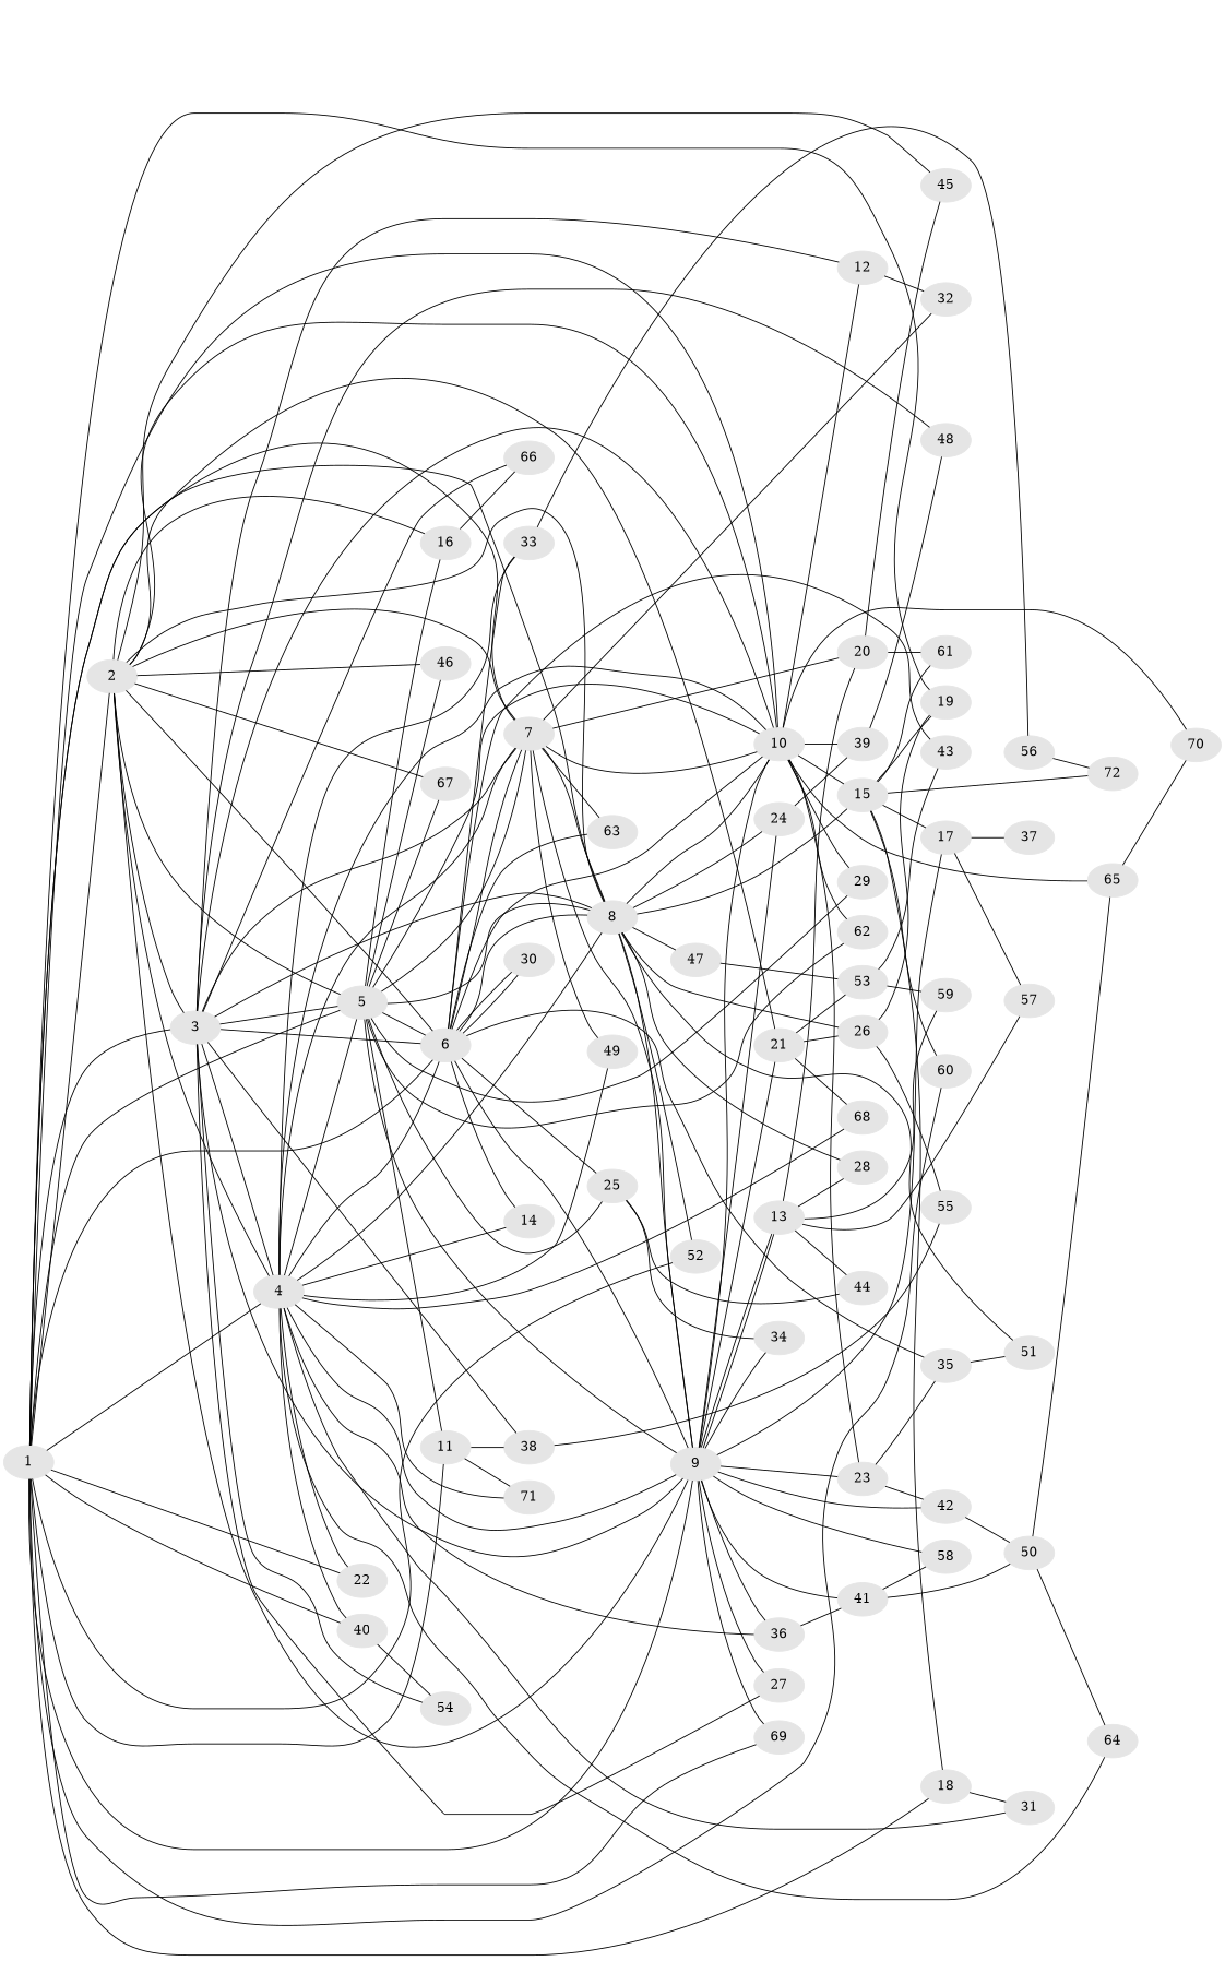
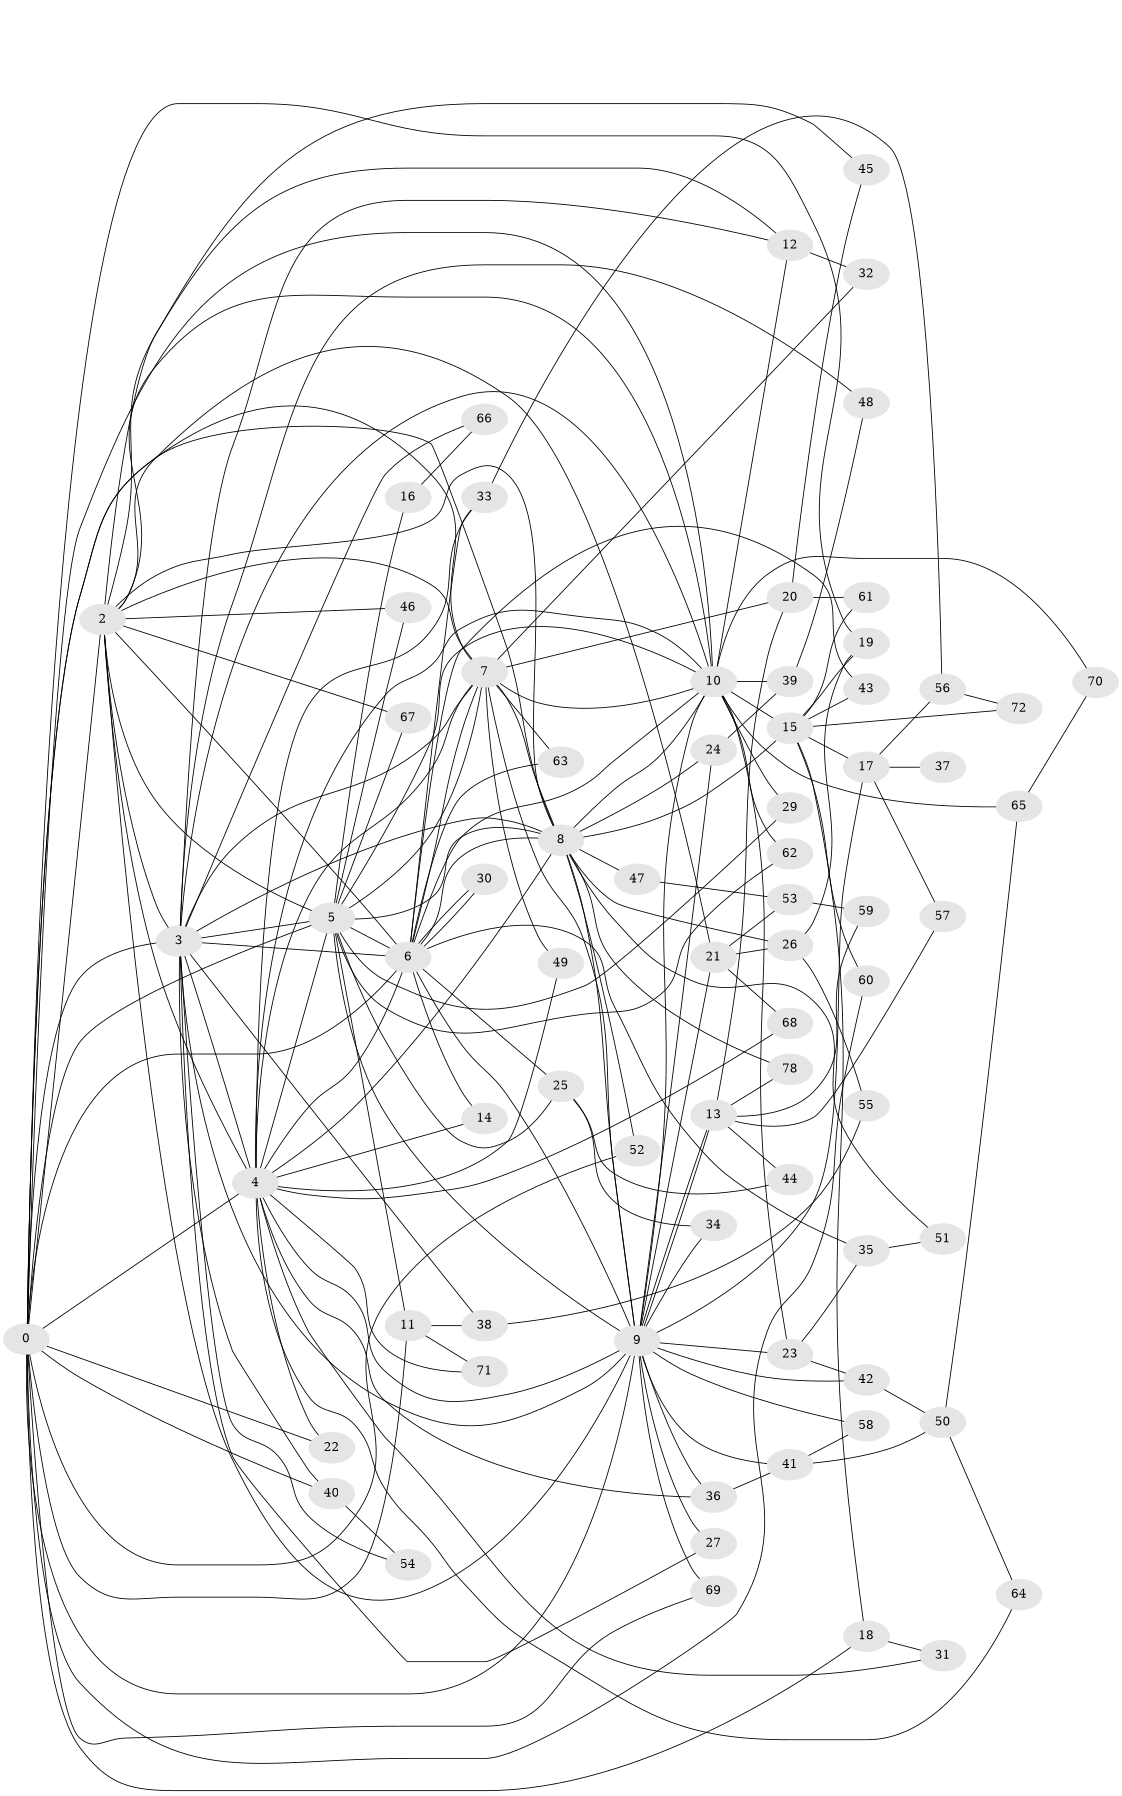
  graph {
    rankdir=LR
    node [color=gray90 style=filled]
-   1
+   1 [label=0]
    2
    3
    4
    5
    6
    7
    8
    9
    10
    11
    18
    19
    22
    40
    52
    60
    69
    16
    21
    45
    46
    67
    12
    27
    38
    48
    54
    66
    14
    31
    33
    36
    49
    64
    68
    71
    25
    29
    62
    30
    35
    43
    63
    20
    32
    15
    24
    26
-   28
+   28 [label=78]
    47
    51
    13
    17
    23
    34
    41
    42
    58
    39
    65
    70
    53
    55
    56
    44
    61
    72
    57
    59
    37
    50
    1 -- 2
    1 -- 3
    1 -- 4
    1 -- 5
    1 -- 6
    1 -- 7
    1 -- 8
    1 -- 9
    1 -- 10
    1 -- 11
    1 -- 18
    1 -- 19
    1 -- 22
    1 -- 40
    1 -- 52
    1 -- 60
    1 -- 69
    2 -- 3
    2 -- 4
    2 -- 5
    2 -- 6
    2 -- 7
    2 -- 8
    2 -- 9
    2 -- 10
-   2 -- 16
+   2 -- 12
    2 -- 21
    2 -- 45
    2 -- 46
    2 -- 67
    3 -- 4
    3 -- 5
    3 -- 6
    3 -- 7
    3 -- 8
    3 -- 9
    3 -- 10
    3 -- 12
    3 -- 27
    3 -- 38
    3 -- 48
    3 -- 54
    3 -- 66
    4 -- 5
    4 -- 6
    4 -- 7
    4 -- 8
    4 -- 9
    4 -- 10
    4 -- 22
-   4 -- 40
+   3 -- 40
    4 -- 14
    4 -- 31
    4 -- 33
    4 -- 36
    4 -- 49
    4 -- 64
    4 -- 68
    4 -- 71
    5 -- 6
    5 -- 7
    5 -- 8
    5 -- 9
    5 -- 10
    5 -- 11
    5 -- 16
    5 -- 46
    5 -- 67
    5 -- 25
    5 -- 29
    5 -- 62
    6 -- 7
    6 -- 8
    6 -- 9
    6 -- 10
    6 -- 14
    6 -- 33
    6 -- 25
    6 -- 30
    6 -- 30
    6 -- 35
    6 -- 43
    6 -- 63
    7 -- 8
    7 -- 9
    7 -- 10
    7 -- 49
    7 -- 63
    7 -- 20
    7 -- 32
    8 -- 9
    8 -- 10
    8 -- 52
    8 -- 15
    8 -- 24
    8 -- 26
    8 -- 28
    8 -- 47
    8 -- 51
    9 -- 10
    9 -- 69
    9 -- 21
    9 -- 27
    9 -- 36
    9 -- 24
    9 -- 13
    9 -- 13
    9 -- 17
    9 -- 23
    9 -- 34
    9 -- 41
    9 -- 42
    9 -- 58
    10 -- 12
    10 -- 29
    10 -- 62
    10 -- 15
    10 -- 23
    10 -- 39
    10 -- 65
    10 -- 70
    11 -- 38
    11 -- 71
    18 -- 31
    40 -- 54
    16 -- 66
    21 -- 68
    21 -- 26
    21 -- 53
    12 -- 32
    38 -- 55
    33 -- 56
    36 -- 41
    25 -- 34
    25 -- 44
    35 -- 51
    20 -- 45
    20 -- 61
    15 -- 18
    15 -- 19
    15 -- 60
-   53 -- 43
+   15 -- 43
    15 -- 17
    15 -- 61
    15 -- 72
    24 -- 39
    26 -- 19
    26 -- 55
    47 -- 53
    13 -- 20
    13 -- 28
    13 -- 44
    13 -- 57
    13 -- 59
+   17 -- 56
    17 -- 57
    17 -- 37
    23 -- 35
    23 -- 42
    41 -- 58
    41 -- 50
    42 -- 50
    39 -- 48
    65 -- 70
    53 -- 59
    56 -- 72
    50 -- 64
    50 -- 65
  }
